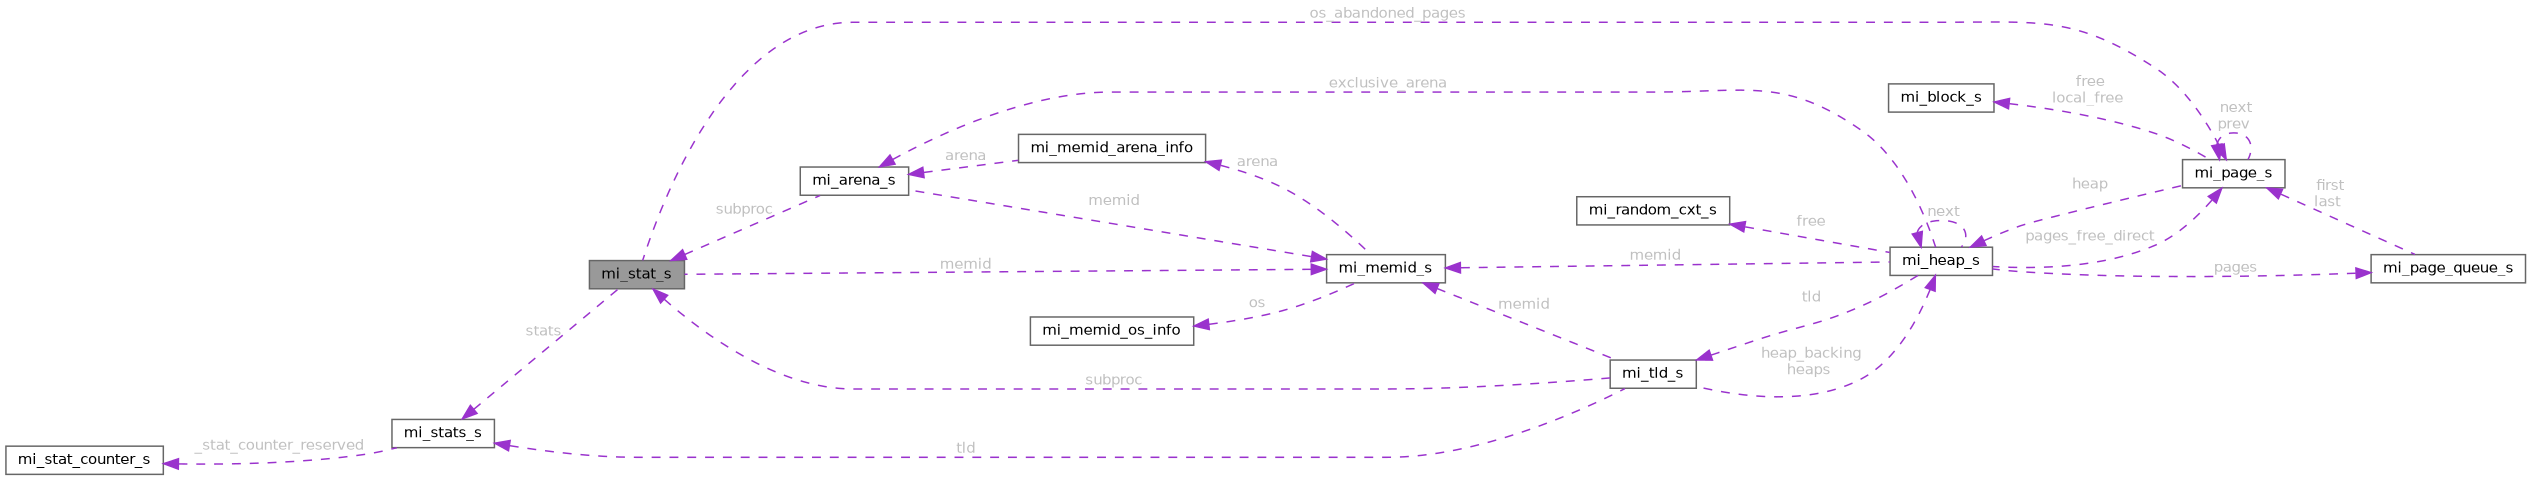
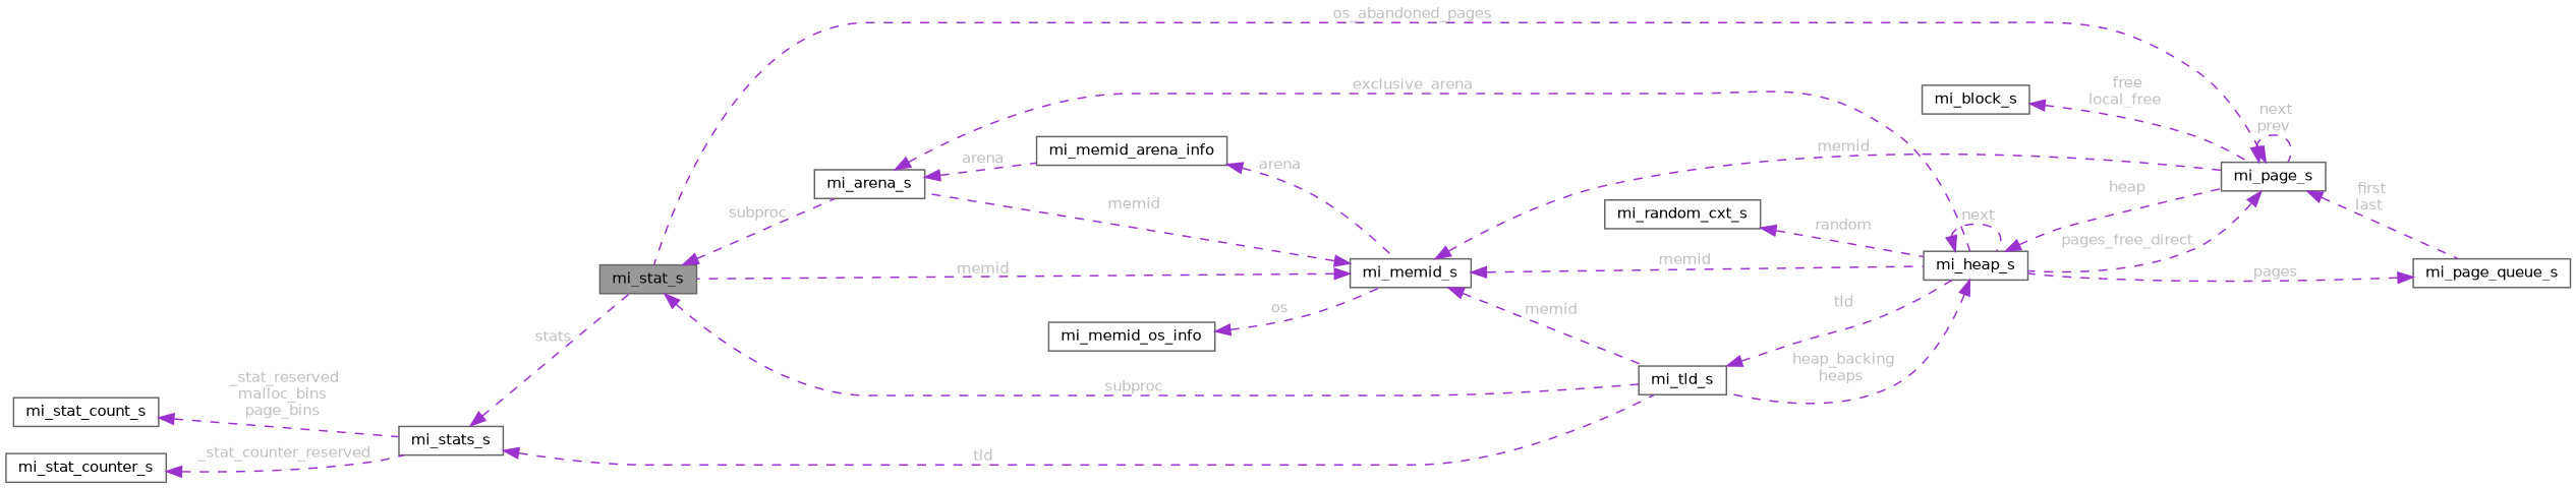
  digraph {
    rankdir=LR
    node [color=gray40 fillcolor=white fontname=Helvetica fontsize=10 shape=box style=filled]
    edge [color=darkorchid3 dir=back fontcolor=grey fontname=Helvetica fontsize=10 labelfontname=Helvetica labelfontsize=10 style=dashed]
    n1 [fillcolor=grey60 fontcolor=black height=0.2 label=mi_stat_s width=0.4]
    n2 [height=0.2 label=mi_tld_s width=0.4]
    n3 [height=0.2 label=mi_arena_s width=0.4]
    n4 [height=0.2 label=mi_heap_s width=0.4]
    n5 [height=0.2 label=mi_memid_arena_info width=0.4]
    n6 [height=0.2 label=mi_page_s width=0.4]
    n7 [height=0.2 label=mi_page_queue_s width=0.4]
    n8 [height=0.2 label=mi_block_s width=0.4]
    n9 [height=0.2 label=mi_stats_s width=0.4]
+   n10 [height=0.2 label=mi_stat_count_s width=0.4]
    n11 [height=0.2 label=mi_stat_counter_s width=0.4]
    n12 [height=0.2 label=mi_memid_s width=0.4]
    n13 [height=0.2 label=mi_memid_os_info width=0.4]
    n14 [height=0.2 label=mi_random_cxt_s width=0.4]
    n1 -> n2 [label=" subproc"]
    n1 -> n3 [label=" subproc"]
    n2 -> n4 [label=" tld"]
    n3 -> n4 [label=" exclusive_arena"]
    n3 -> n5 [label=" arena"]
    n4 -> n2 [label=" heap_backing\nheaps"]
    n4 -> n4 [label=" next"]
    n4 -> n6 [label=" heap"]
    n5 -> n12 [label=" arena"]
    n6 -> n1 [label=" os_abandoned_pages"]
    n6 -> n4 [label=" pages_free_direct"]
    n6 -> n6 [label=" next\nprev"]
    n6 -> n7 [label=" first\nlast"]
    n7 -> n4 [label=" pages"]
    n8 -> n6 [label=" free\nlocal_free"]
    n9 -> n1 [label=" stats"]
    n9 -> n2 [label=" tld"]
+   n10 -> n9 [label=" _stat_reserved\nmalloc_bins\npage_bins"]
    n11 -> n9 [label=" _stat_counter_reserved"]
    n12 -> n1 [label=" memid"]
    n12 -> n2 [label=" memid"]
    n12 -> n3 [label=" memid"]
    n12 -> n4 [label=" memid"]
+   n12 -> n6 [label=" memid"]
    n13 -> n12 [label=" os"]
-   n14 -> n4 [label=" free"]
+   n14 -> n4 [label=" random"]
  }
